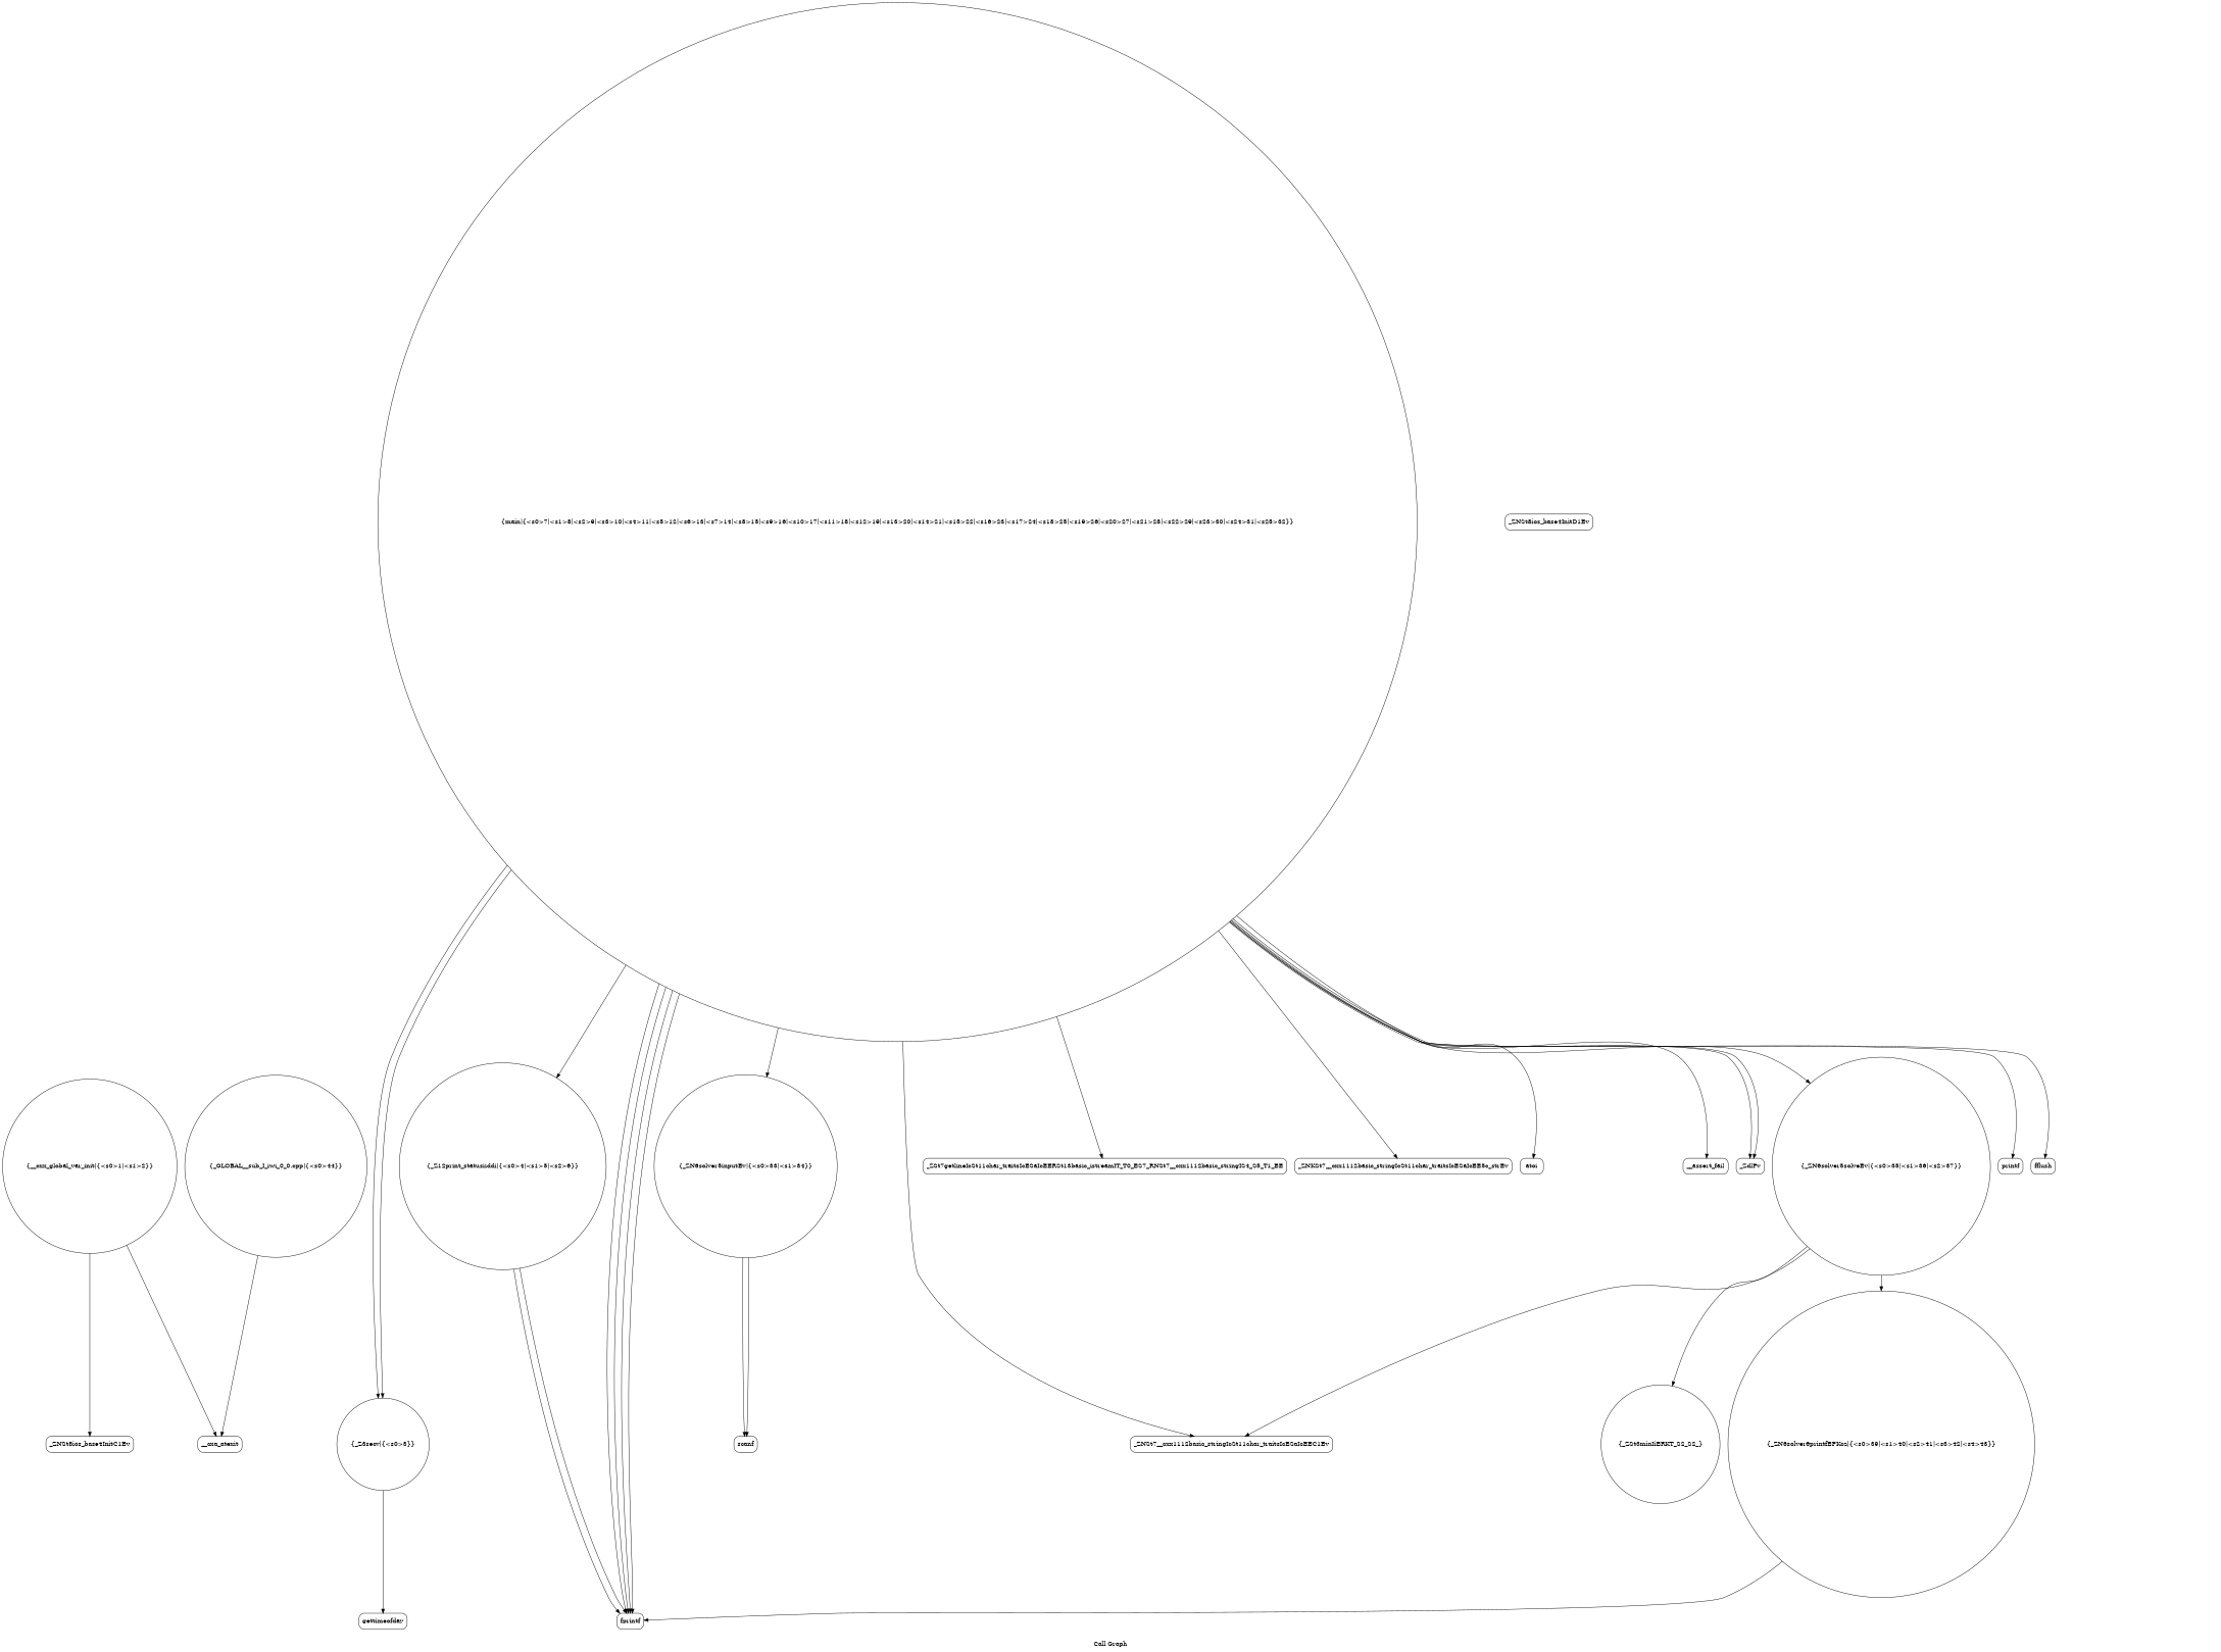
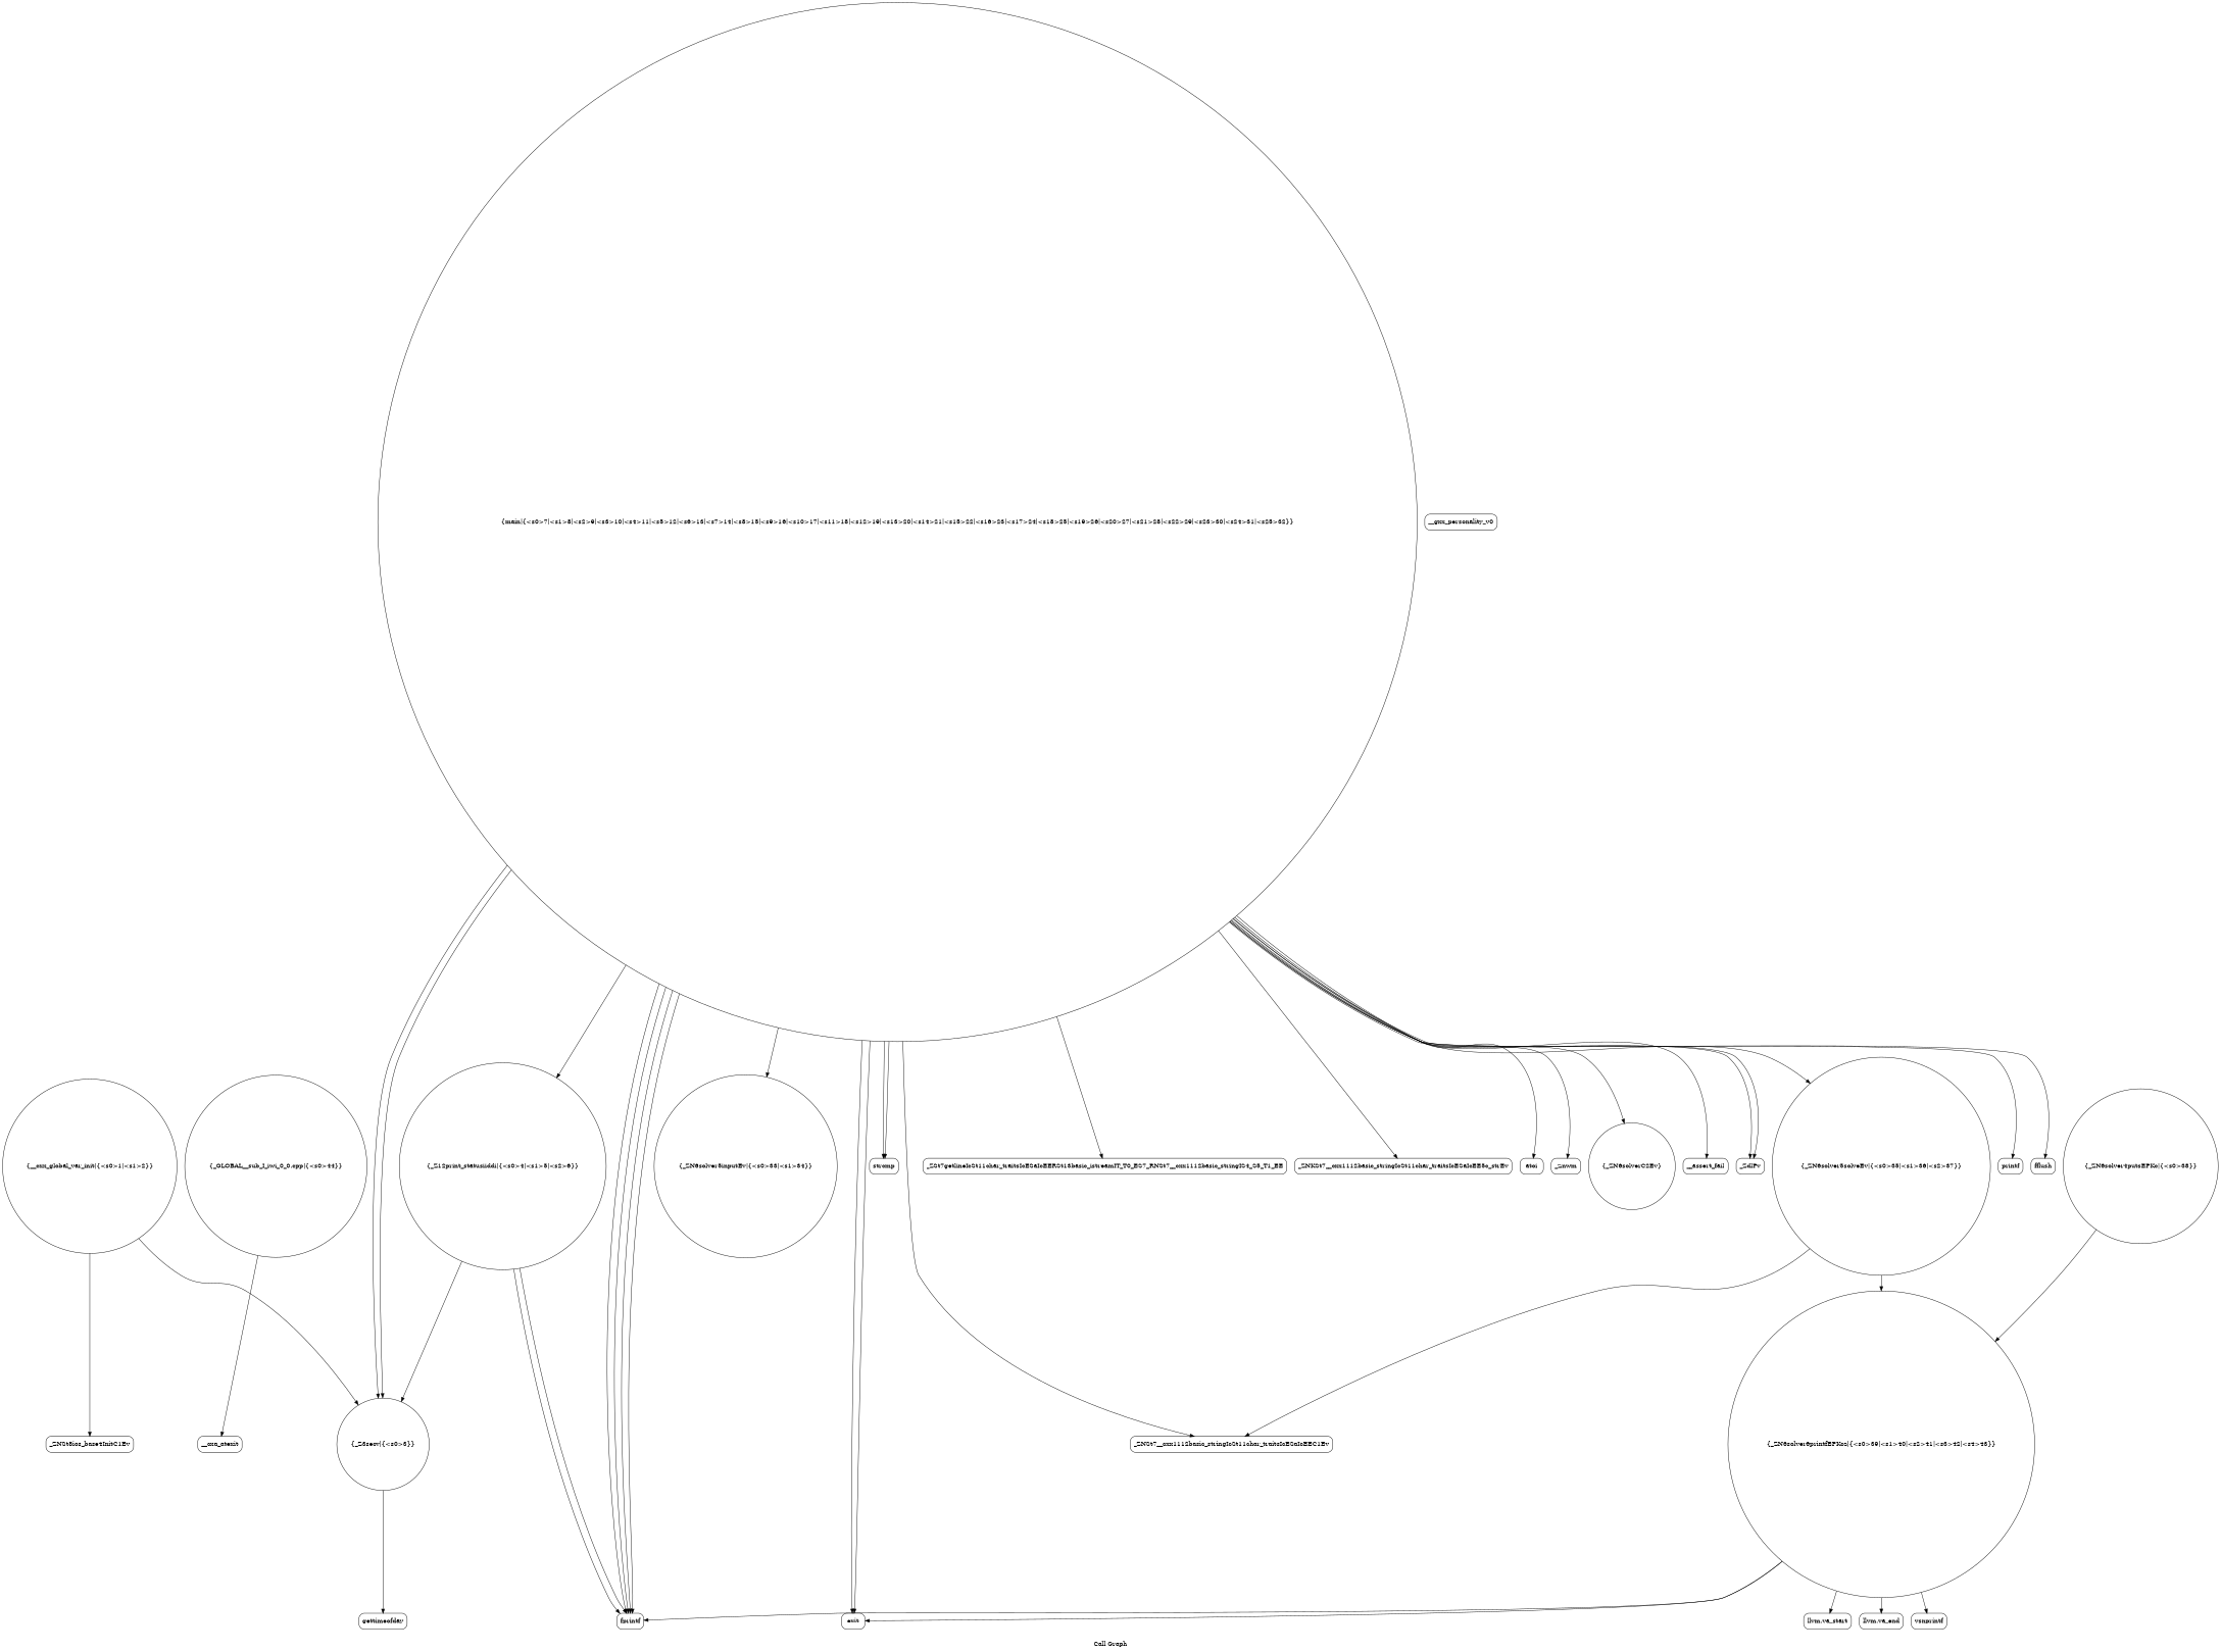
  digraph {
    label="Call Graph"
    node [shape=Mrecord]
    edge [color=black tailport=s0]
    n1 [label="{__cxx_global_var_init|{<s0>1|<s1>2}}" shape=circle]
    n2 [label="{_ZNSt8ios_base4InitC1Ev}"]
    n3 [label="{__cxa_atexit}"]
-   n4 [label="{scanf}"]
    n5 [label="{_Z12print_statusiiddi|{<s0>4|<s1>5|<s2>6}}" shape=circle]
    n6 [label="{fprintf}"]
    n7 [label="{_Z3secv|{<s0>3}}" shape=circle]
    n8 [label="{gettimeofday}"]
    n9 [label="{_GLOBAL__sub_I_iwi_0_0.cpp|{<s0>44}}" shape=circle]
+   n10 [label="{__gxx_personality_v0}"]
    n11 [label="{_ZN6solver5inputEv|{<s0>33|<s1>34}}" shape=circle]
-   n12 [label="{_ZNSt8ios_base4InitD1Ev}"]
+   n13 [label="{_ZN6solver4putsEPKc|{<s0>38}}" shape=circle]
    n14 [label="{_ZN6solver6printfEPKcz|{<s0>39|<s1>40|<s2>41|<s3>42|<s4>43}}" shape=circle]
+   n15 [label="{exit}"]
+   n16 [label="{llvm.va_start}"]
+   n17 [label="{llvm.va_end}"]
+   n18 [label="{vsnprintf}"]
    n19 [label="{main|{<s0>7|<s1>8|<s2>9|<s3>10|<s4>11|<s5>12|<s6>13|<s7>14|<s8>15|<s9>16|<s10>17|<s11>18|<s12>19|<s13>20|<s14>21|<s15>22|<s16>23|<s17>24|<s18>25|<s19>26|<s20>27|<s21>28|<s22>29|<s23>30|<s24>31|<s25>32}}" shape=circle]
+   n20 [label="{strcmp}"]
    n21 [label="{_ZNSt7__cxx1112basic_stringIcSt11char_traitsIcESaIcEEC1Ev}"]
    n22 [label="{_ZSt7getlineIcSt11char_traitsIcESaIcEERSt13basic_istreamIT_T0_ES7_RNSt7__cxx1112basic_stringIS4_S5_T1_EE}"]
    n23 [label="{_ZNKSt7__cxx1112basic_stringIcSt11char_traitsIcESaIcEE5c_strEv}"]
    n24 [label="{atoi}"]
+   n25 [label="{_Znwm}"]
+   n26 [label="{_ZN6solverC2Ev}" shape=circle]
    n27 [label="{__assert_fail}"]
    n28 [label="{_ZdlPv}"]
    n29 [label="{_ZN6solver5solveEv|{<s0>35|<s1>36|<s2>37}}" shape=circle]
    n30 [label="{printf}"]
    n31 [label="{fflush}"]
-   n32 [label="{_ZSt3minIiERKT_S2_S2_}" shape=circle]
    n1 -> n2
-   n1 -> n3 [tailport=s1]
+   n1 -> n7 [tailport=s1]
    n5 -> n6
    n5 -> n6 [tailport=s2]
+   n5 -> n7 [tailport=s1]
    n7 -> n8
    n9 -> n3
-   n11 -> n4
-   n11 -> n4 [tailport=s1]
+   n13 -> n14
    n14 -> n6 [tailport=s3]
+   n14 -> n15 [tailport=s4]
+   n14 -> n16
+   n14 -> n17 [tailport=s2]
+   n14 -> n18 [tailport=s1]
    n19 -> n5 [tailport=s13]
    n19 -> n6 [tailport=s2]
    n19 -> n6 [tailport=s7]
    n19 -> n6 [tailport=s12]
    n19 -> n6 [tailport=s23]
    n19 -> n7 [tailport=s4]
    n19 -> n7 [tailport=s6]
    n19 -> n11 [tailport=s18]
+   n19 -> n15 [tailport=s3]
+   n19 -> n15 [tailport=s24]
+   n19 -> n20
+   n19 -> n20 [tailport=s1]
    n19 -> n21 [tailport=s8]
    n19 -> n22 [tailport=s9]
    n19 -> n23 [tailport=s10]
    n19 -> n24 [tailport=s11]
+   n19 -> n25 [tailport=s14]
+   n19 -> n26 [tailport=s15]
    n19 -> n27 [tailport=s16]
    n19 -> n28 [tailport=s17]
    n19 -> n28 [tailport=s22]
    n19 -> n29 [tailport=s19]
    n19 -> n30 [tailport=s20]
    n19 -> n31 [tailport=s21]
    n29 -> n14 [tailport=s2]
    n29 -> n21 [tailport=s1]
-   n29 -> n32
  }
